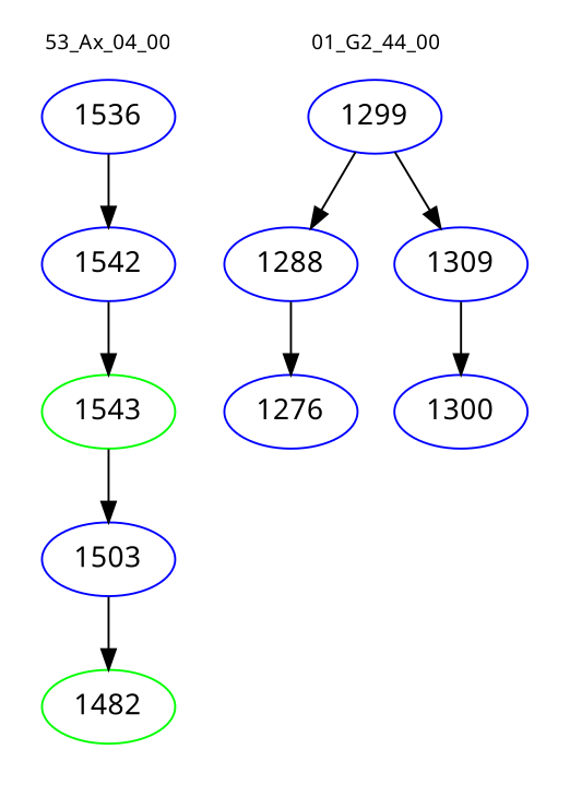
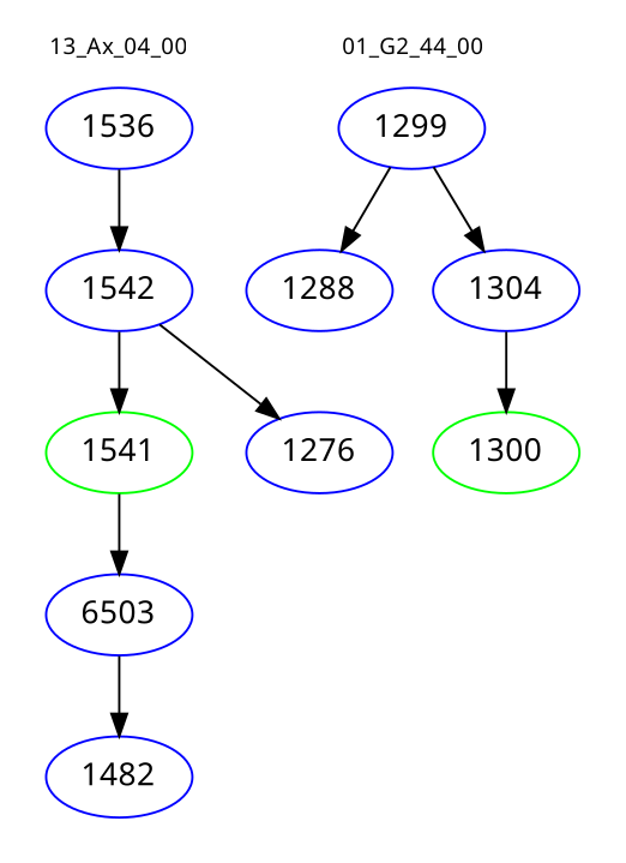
  digraph {
    fontname="Noto Sans"
    node [color=blue fontname="Noto Sans"]
    edge [color=black fontname="Noto Sans"]
    n1 [label=1536]
    n2 [label=1542]
-   n3 [label=1503]
-   n4 [color=green label=1543]
-   n5 [color=green label=1482]
+   n3 [label=6503]
+   n4 [color=green label=1541]
+   n5 [label=1482]
    n6 [label=1299]
    n7 [label=1288]
-   n8 [label=1309]
+   n8 [label=1304]
    n9 [label=1276]
-   n10 [label=1300]
+   n10 [color=green label=1300]
    subgraph cluster_1 {
      color=white
      fontsize=10
-     label="53_Ax_04_00"
+     label="13_Ax_04_00"
      n1
      n2
      n3
      n4
      n5
    }
    subgraph cluster_2 {
      color=white
      fontsize=10
      label="01_G2_44_00"
      n6
      n7
      n8
      n9
      n10
    }
    n1 -> n2
    n2 -> n4
    n3 -> n5
    n4 -> n3
    n6 -> n7
    n6 -> n8
-   n7 -> n9
+   n2 -> n9
    n8 -> n10
  }
